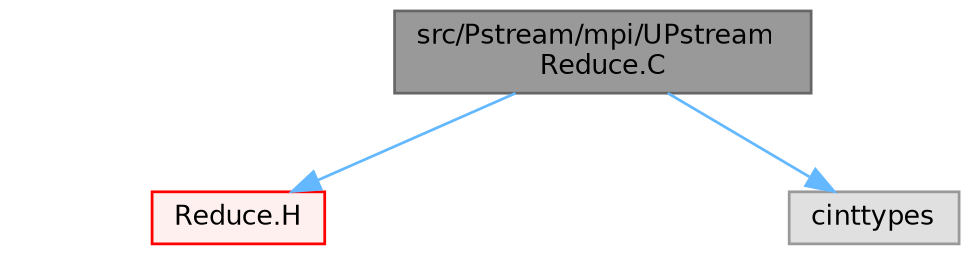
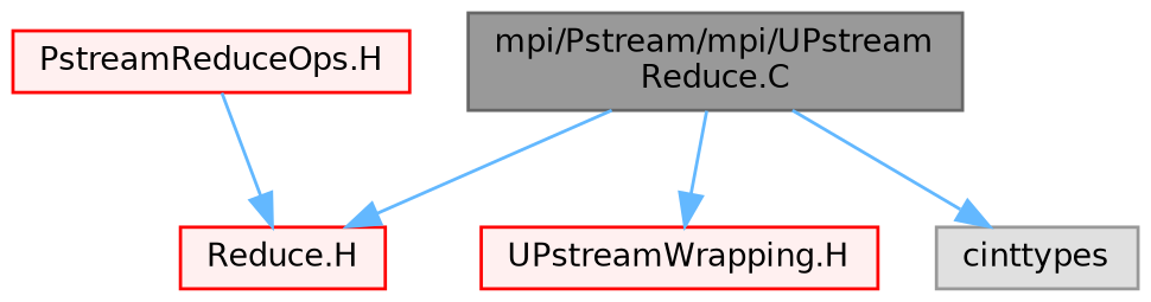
  digraph {
    node [color=red fillcolor="#FFF0F0" fontname=Helvetica fontsize=10 shape=box style=filled]
    edge [color=steelblue1 fontname=Helvetica fontsize=10 labelfontname=Helvetica labelfontsize=10 style=solid]
-   n1 [color=gray40 fillcolor=grey60 fontcolor=black height=0.2 label="src/Pstream/mpi/UPstream\lReduce.C" width=0.4]
+   n1 [color=gray40 fillcolor=grey60 fontcolor=black height=0.2 label="mpi/Pstream/mpi/UPstream\lReduce.C" width=0.4]
    n2 [height=0.2 label="Reduce.H" width=0.4]
+   n3 [height=0.2 label="UPstreamWrapping.H" width=0.4]
    n4 [color=grey60 fillcolor="#E0E0E0" height=0.2 label=cinttypes width=0.4]
+   n5 [height=0.2 label="PstreamReduceOps.H" width=0.4]
    n1 -> n2
+   n1 -> n3
    n1 -> n4
+   n5 -> n2
  }
